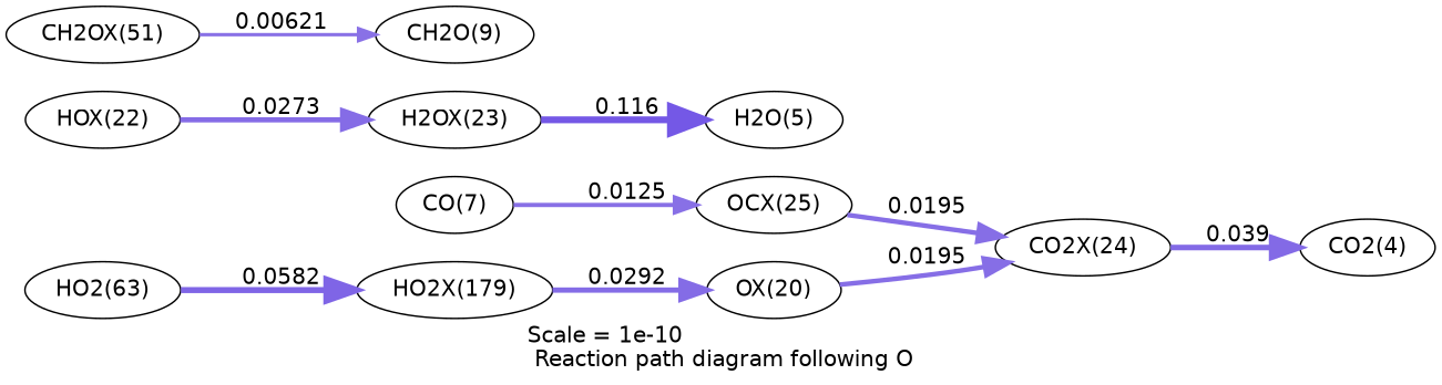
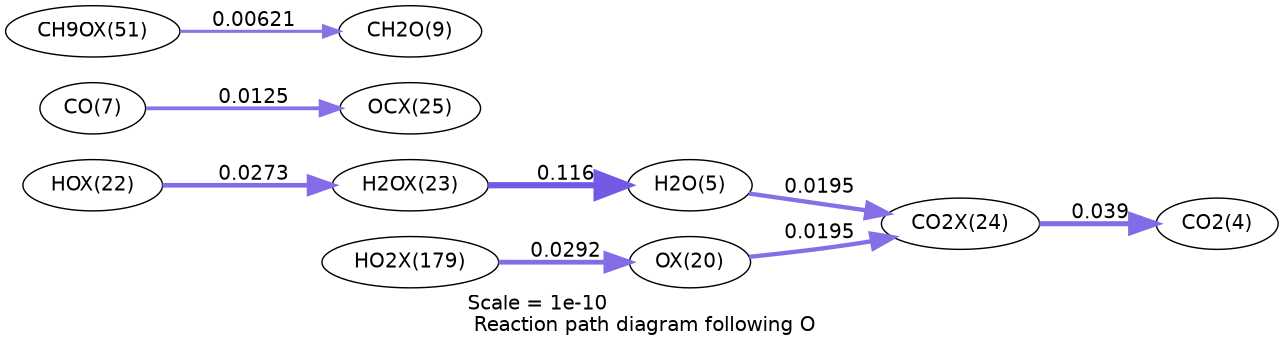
  digraph {
    fontname=Helvetica
    label="Scale = 1e-10\l Reaction path diagram following O"
    rankdir=LR
    node [fontname=Helvetica]
    edge [arrowsize=1.51 color="0.7, 0.52, 0.9" fontname=Helvetica penwidth=3.03]
    n1 [label="OX(20)"]
    n2 [label="CO2X(24)"]
    n3 [label="CO2(4)"]
    n4 [label="HO2X(179)"]
    n5 [label="HOX(22)"]
    n6 [label="H2OX(23)"]
    n7 [label="H2O(5)"]
    n8 [label="CO(7)"]
    n9 [label="OCX(25)"]
-   n10 [label="CH2OX(51)"]
+   n10 [label="CH9OX(51)"]
    n11 [label="CH2O(9)"]
-   n12 [label="HO2(63)"]
    n1 -> n2 [label=" 0.0195"]
    n2 -> n3 [arrowsize=1.78 color="0.7, 0.539, 0.9" label=" 0.039" penwidth=3.55]
    n4 -> n1 [arrowsize=1.67 color="0.7, 0.529, 0.9" label=" 0.0292" penwidth=3.33]
    n5 -> n6 [arrowsize=1.64 color="0.7, 0.527, 0.9" label=" 0.0273" penwidth=3.28]
    n6 -> n7 [arrowsize=2.19 color="0.7, 0.616, 0.9" label=" 0.116" penwidth=4.37]
    n8 -> n9 [arrowsize=1.34 color="0.7, 0.512, 0.9" label=" 0.0125" penwidth=2.69]
-   n9 -> n2 [label=" 0.0195"]
+   n7 -> n2 [label=" 0.0195"]
    n10 -> n11 [arrowsize=1.08 color="0.7, 0.506, 0.9" label=" 0.00621" penwidth=2.16]
-   n12 -> n4 [arrowsize=1.93 color="0.7, 0.558, 0.9" label=" 0.0582" penwidth=3.85]
  }
